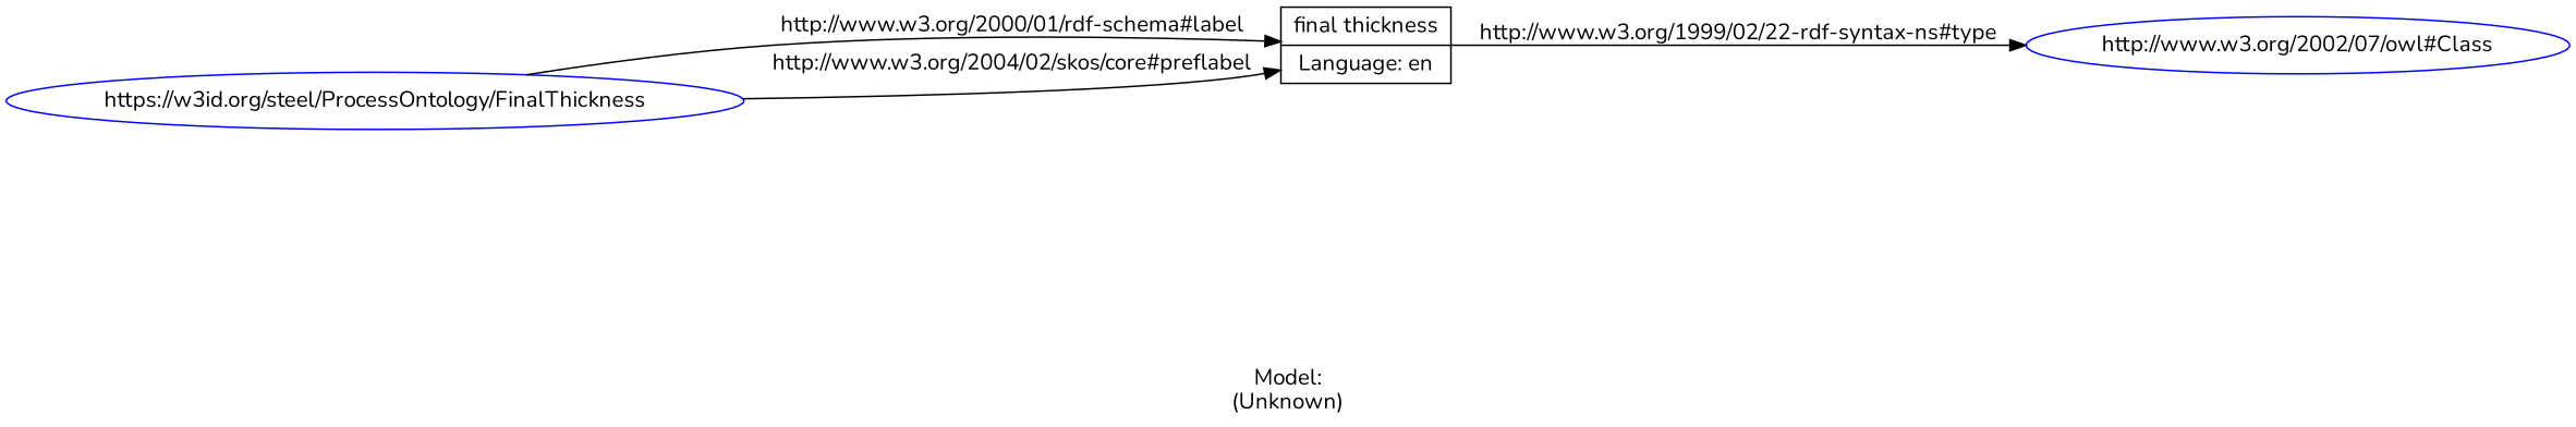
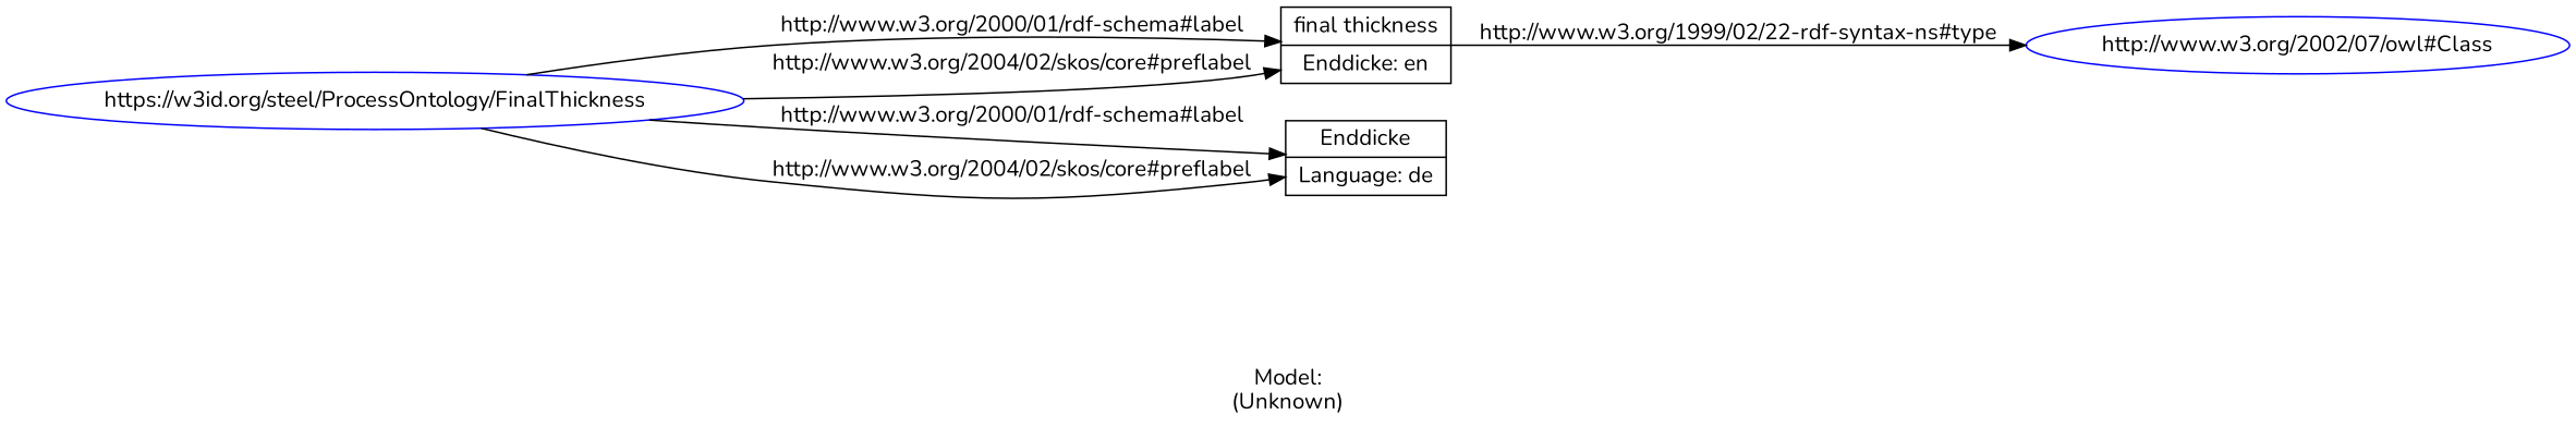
  digraph {
    fontname=Nunito
    label="\n\nModel:\n(Unknown)"
    rankdir=LR
    node [fontname=Nunito shape=ellipse]
    edge [fontname=Nunito]
    n1 [color=blue label="https://w3id.org/steel/ProcessOntology/FinalThickness"]
-   n2 [label="final thickness|Language: en" shape=record]
+   n2 [label="final thickness|Enddicke: en" shape=record]
+   n3 [label="Enddicke|Language: de" shape=record]
    n4 [color=blue label="http://www.w3.org/2002/07/owl#Class"]
    n1 -> n2 [label="http://www.w3.org/2000/01/rdf-schema#label"]
    n1 -> n2 [label="http://www.w3.org/2004/02/skos/core#preflabel"]
+   n1 -> n3 [label="http://www.w3.org/2000/01/rdf-schema#label"]
+   n1 -> n3 [label="http://www.w3.org/2004/02/skos/core#preflabel"]
    n2 -> n4 [label="http://www.w3.org/1999/02/22-rdf-syntax-ns#type"]
  }
